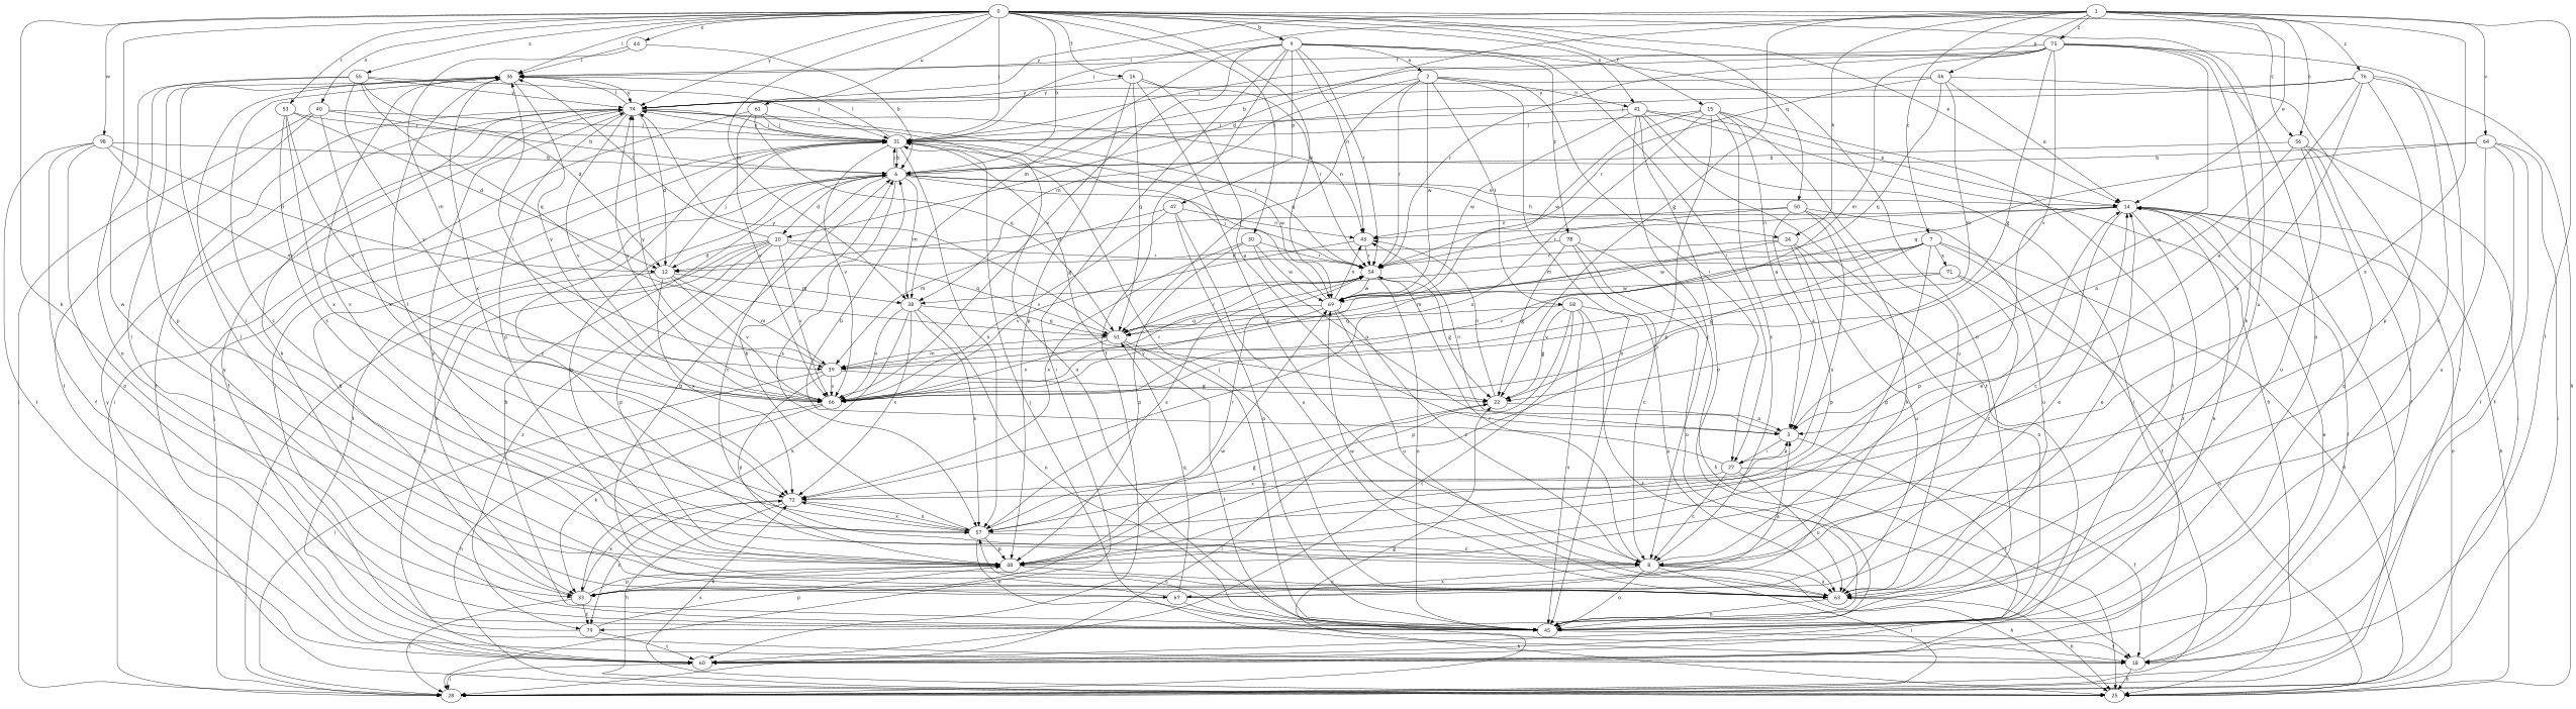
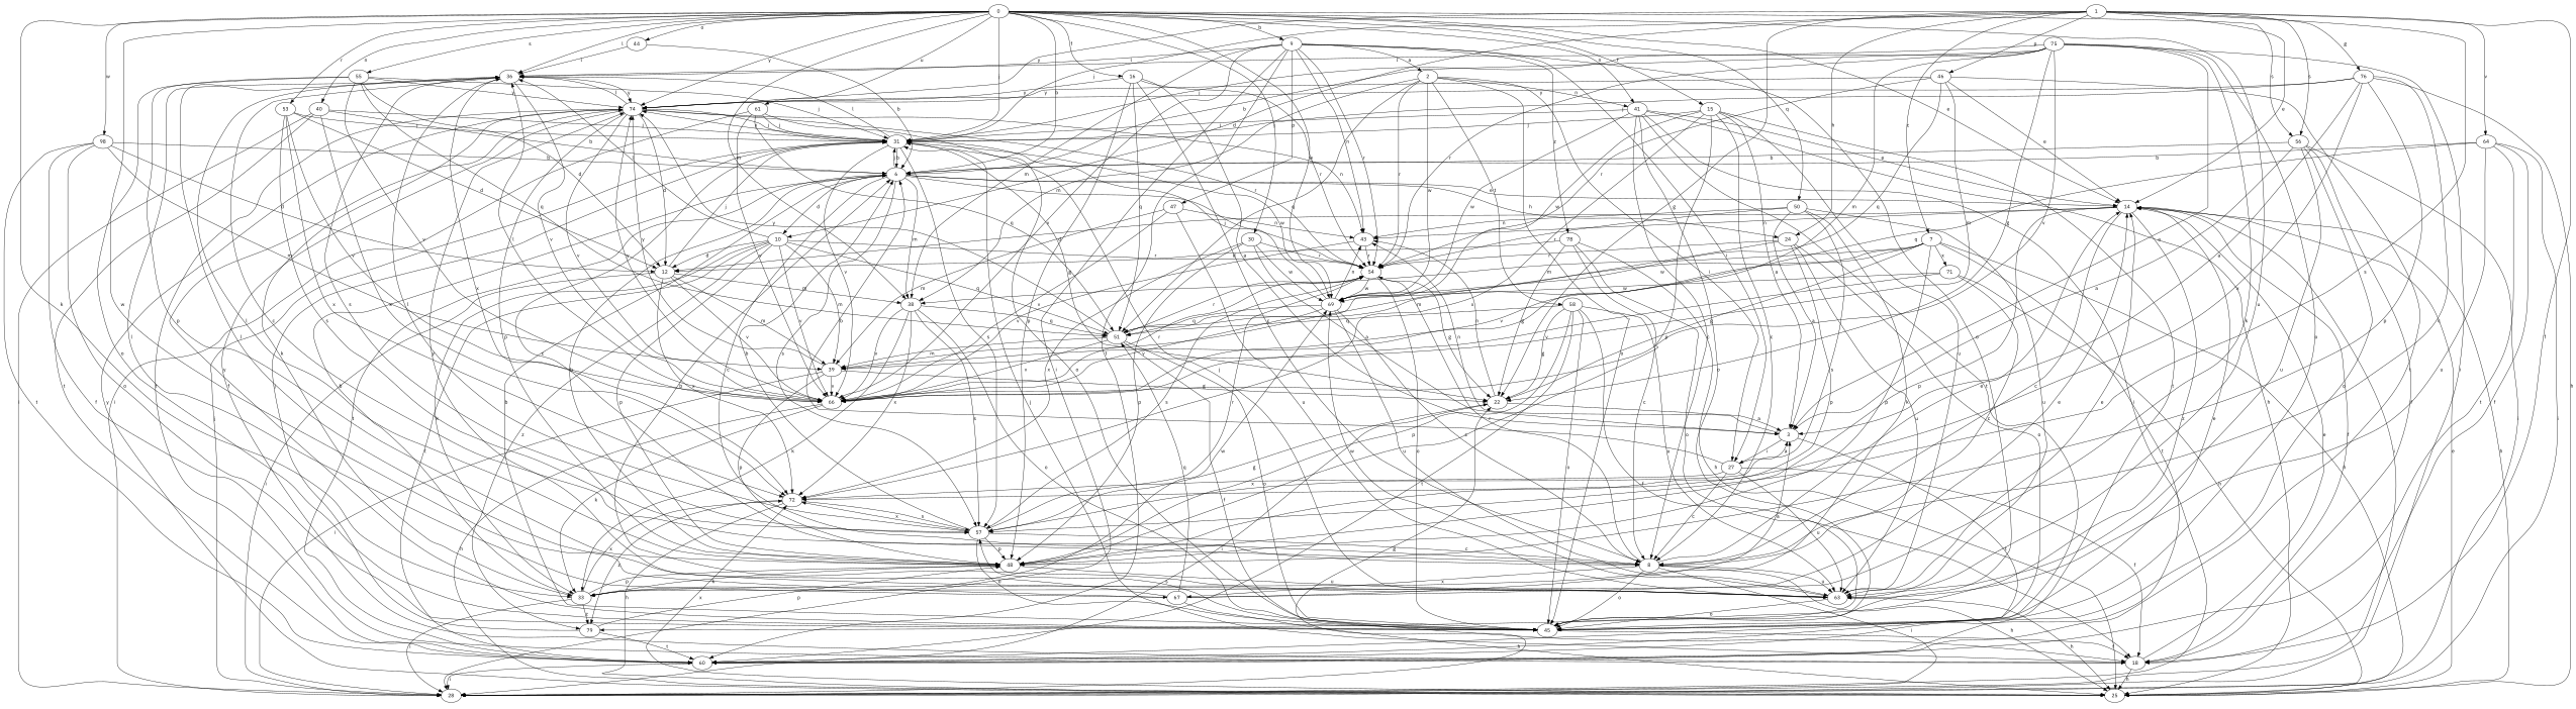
  strict digraph {
    fontname="IBM Plex Sans"
    node [fontname="IBM Plex Sans"]
    edge [fontname="IBM Plex Sans"]
    n1 [label=9]
    0
    6
    14
    15
    16
    30
    31
    33
    36
    38
    40
    41
    44
    50
    53
    55
    56
    61
    63
    67
    n22 [label=98]
    69
    74
    2
    27
    45
    54
    43
    60
    28
    47
    66
    78
    10
    24
    57
    8
    18
    25
    48
    12
    79
    3
    72
    51
    22
    39
    1
    7
    46
    64
    75
    76
    71
    58
    n1 -> 36 [label=l]
    n1 -> 38 [label=m]
    n1 -> 2 [label=a]
    n1 -> 27 [label=i]
    n1 -> 45 [label=o]
    n1 -> 54 [label=r]
    n1 -> 43 [label=n]
    n1 -> 60 [label=t]
    n1 -> 28 [label=i]
    n1 -> 47 [label=p]
    n1 -> 66 [label=v]
    n1 -> 78 [label=z]
    0 -> n1 [label=b]
    0 -> 6 [label=b]
    0 -> 14 [label=e]
    0 -> 15 [label=f]
    0 -> 16 [label=f]
    0 -> 30 [label=j]
    0 -> 31 [label=j]
    0 -> 33 [label=k]
    0 -> 36 [label=l]
    0 -> 38 [label=m]
    0 -> 40 [label=n]
    0 -> 41 [label=n]
    0 -> 44 [label=o]
    0 -> 50 [label=q]
    0 -> 53 [label=r]
    0 -> 55 [label=s]
    0 -> 56 [label=s]
    0 -> 61 [label=u]
    0 -> 63 [label=u]
    0 -> 67 [label=w]
    0 -> n22 [label=w]
    0 -> 69 [label=w]
    0 -> 74 [label=y]
    6 -> 14 [label=e]
    6 -> 31 [label=j]
    6 -> 38 [label=m]
    6 -> 54 [label=r]
    6 -> 60 [label=t]
    6 -> 10 [label=d]
    6 -> 24 [label=h]
    6 -> 57 [label=s]
    6 -> 8 [label=c]
    14 -> 43 [label=n]
    14 -> 28 [label=i]
    14 -> 8 [label=c]
    14 -> 18 [label=f]
    14 -> 25 [label=h]
    14 -> 48 [label=p]
    14 -> 12 [label=d]
    14 -> 79 [label=z]
    15 -> 31 [label=j]
    15 -> 63 [label=u]
    15 -> 69 [label=w]
    15 -> 60 [label=t]
    15 -> 8 [label=c]
    15 -> 48 [label=p]
    15 -> 3 [label=a]
    15 -> 72 [label=x]
    16 -> 74 [label=y]
    16 -> 54 [label=r]
    16 -> 8 [label=c]
    16 -> 48 [label=p]
    16 -> 3 [label=a]
    16 -> 51 [label=q]
    30 -> 69 [label=w]
    30 -> 54 [label=r]
    30 -> 48 [label=p]
    30 -> 3 [label=a]
    30 -> 72 [label=x]
    31 -> 6 [label=b]
    31 -> 36 [label=l]
    31 -> 69 [label=w]
    31 -> 74 [label=y]
    31 -> 66 [label=v]
    31 -> 57 [label=s]
    31 -> 8 [label=c]
    31 -> 22 [label=g]
    33 -> 6 [label=b]
    33 -> 69 [label=w]
    33 -> 28 [label=i]
    33 -> 48 [label=p]
    33 -> 79 [label=z]
    33 -> 72 [label=x]
    36 -> 74 [label=y]
    36 -> 66 [label=v]
    36 -> 57 [label=s]
    36 -> 8 [label=c]
    36 -> 72 [label=x]
    38 -> 33 [label=k]
    38 -> 45 [label=o]
    38 -> 66 [label=v]
    38 -> 57 [label=s]
    38 -> 72 [label=x]
    38 -> 51 [label=q]
    40 -> 6 [label=b]
    40 -> 31 [label=j]
    40 -> 60 [label=t]
    40 -> 28 [label=i]
    40 -> 72 [label=x]
    41 -> 14 [label=e]
    41 -> 31 [label=j]
    41 -> 69 [label=w]
    41 -> 45 [label=o]
    41 -> 60 [label=t]
    41 -> 28 [label=i]
    41 -> 8 [label=c]
    41 -> 25 [label=h]
    44 -> 6 [label=b]
    44 -> 36 [label=l]
-   44 -> 39 [label=m]
+   10 -> 39 [label=m]
    50 -> 33 [label=k]
    50 -> 63 [label=u]
    50 -> 54 [label=r]
    50 -> 43 [label=n]
    50 -> 57 [label=s]
    50 -> 3 [label=a]
    53 -> 31 [label=j]
    53 -> 66 [label=v]
    53 -> 57 [label=s]
    53 -> 12 [label=d]
    53 -> 72 [label=x]
    55 -> 31 [label=j]
    55 -> 74 [label=y]
    55 -> 45 [label=o]
    55 -> 66 [label=v]
    55 -> 48 [label=p]
    55 -> 12 [label=d]
    55 -> 51 [label=q]
    56 -> 6 [label=b]
    56 -> 63 [label=u]
    56 -> 45 [label=o]
    56 -> 28 [label=i]
    56 -> 18 [label=f]
    56 -> 3 [label=a]
    61 -> 31 [label=j]
    61 -> 45 [label=o]
    61 -> 28 [label=i]
    61 -> 66 [label=v]
    61 -> 51 [label=q]
    63 -> 6 [label=b]
    63 -> 14 [label=e]
    63 -> 31 [label=j]
    63 -> 36 [label=l]
    63 -> 69 [label=w]
    63 -> 45 [label=o]
    63 -> 25 [label=h]
    67 -> 14 [label=e]
    67 -> 36 [label=l]
    67 -> 74 [label=y]
    67 -> 25 [label=h]
    67 -> 3 [label=a]
    67 -> 51 [label=q]
    n22 -> 6 [label=b]
    n22 -> 45 [label=o]
    n22 -> 60 [label=t]
    n22 -> 18 [label=f]
    n22 -> 12 [label=d]
    n22 -> 39 [label=m]
    69 -> 31 [label=j]
    69 -> 63 [label=u]
    69 -> 43 [label=n]
    69 -> 66 [label=v]
    69 -> 8 [label=c]
    69 -> 51 [label=q]
    74 -> 31 [label=j]
    74 -> 33 [label=k]
    74 -> 36 [label=l]
    74 -> 54 [label=r]
    74 -> 43 [label=n]
    74 -> 60 [label=t]
    74 -> 66 [label=v]
    74 -> 18 [label=f]
    74 -> 48 [label=p]
    74 -> 12 [label=d]
    2 -> 38 [label=m]
    2 -> 41 [label=n]
    2 -> 69 [label=w]
    2 -> 27 [label=i]
    2 -> 45 [label=o]
    2 -> 54 [label=r]
    2 -> 51 [label=q]
    2 -> 58 [label=t]
    27 -> 6 [label=b]
    27 -> 63 [label=u]
    27 -> 8 [label=c]
    27 -> 18 [label=f]
    27 -> 3 [label=a]
    27 -> 72 [label=x]
    45 -> 6 [label=b]
    45 -> 14 [label=e]
    45 -> 74 [label=y]
    45 -> 57 [label=s]
    45 -> 18 [label=f]
    54 -> 69 [label=w]
    54 -> 45 [label=o]
    54 -> 57 [label=s]
    54 -> 22 [label=g]
    43 -> 54 [label=r]
    43 -> 66 [label=v]
    60 -> 28 [label=i]
    28 -> 31 [label=j]
    28 -> 22 [label=g]
    47 -> 63 [label=u]
-   47 -> 45 [label=o]
    47 -> 43 [label=n]
    47 -> 66 [label=v]
    47 -> 39 [label=m]
    66 -> 33 [label=k]
    66 -> 36 [label=l]
    66 -> 74 [label=y]
    66 -> 54 [label=r]
    66 -> 25 [label=h]
    78 -> 45 [label=o]
    78 -> 8 [label=c]
    78 -> 25 [label=h]
    78 -> 12 [label=d]
    78 -> 22 [label=g]
    10 -> 33 [label=k]
    10 -> 36 [label=l]
    10 -> 54 [label=r]
    10 -> 60 [label=t]
    10 -> 66 [label=v]
    10 -> 48 [label=p]
    10 -> 12 [label=d]
    10 -> 79 [label=z]
    10 -> 51 [label=q]
    24 -> 63 [label=u]
    24 -> 45 [label=o]
    24 -> 54 [label=r]
    24 -> 48 [label=p]
    24 -> 39 [label=m]
    57 -> 6 [label=b]
    57 -> 36 [label=l]
    57 -> 45 [label=o]
    57 -> 54 [label=r]
    57 -> 8 [label=c]
    57 -> 48 [label=p]
    57 -> 72 [label=x]
    57 -> 22 [label=g]
    8 -> 14 [label=e]
    8 -> 63 [label=u]
    8 -> 67 [label=x]
    8 -> 45 [label=o]
    8 -> 54 [label=r]
    8 -> 28 [label=i]
    8 -> 25 [label=h]
    18 -> 14 [label=e]
    18 -> 31 [label=j]
    18 -> 25 [label=h]
    25 -> 14 [label=e]
    25 -> 74 [label=y]
    25 -> 72 [label=x]
    48 -> 6 [label=b]
    48 -> 33 [label=k]
    48 -> 36 [label=l]
    48 -> 63 [label=u]
    12 -> 31 [label=j]
    12 -> 38 [label=m]
    12 -> 28 [label=i]
    12 -> 66 [label=v]
    12 -> 72 [label=x]
    12 -> 39 [label=m]
    79 -> 31 [label=j]
    79 -> 60 [label=t]
    79 -> 48 [label=p]
    3 -> 27 [label=i]
    3 -> 43 [label=n]
    3 -> 60 [label=t]
    72 -> 57 [label=s]
    72 -> 25 [label=h]
    72 -> 79 [label=z]
    51 -> 74 [label=y]
    51 -> 45 [label=o]
    51 -> 54 [label=r]
    51 -> 66 [label=v]
    51 -> 18 [label=f]
    51 -> 39 [label=m]
    22 -> 43 [label=n]
    22 -> 28 [label=i]
    22 -> 3 [label=a]
    39 -> 74 [label=y]
    39 -> 28 [label=i]
    39 -> 66 [label=v]
    39 -> 48 [label=p]
    39 -> 22 [label=g]
    1 -> 14 [label=e]
    1 -> 31 [label=j]
    1 -> 56 [label=s]
    1 -> 74 [label=y]
    1 -> 10 [label=d]
    1 -> 24 [label=h]
    1 -> 57 [label=s]
    1 -> 18 [label=f]
    1 -> 22 [label=g]
    1 -> 7 [label=c]
    1 -> 46 [label=p]
    1 -> 64 [label=v]
-   1 -> 75 [label=z]
-   1 -> 76 [label=z]
+   1 -> 76 [label=g]
    7 -> 38 [label=m]
    7 -> 69 [label=w]
    7 -> 60 [label=t]
    7 -> 66 [label=v]
    7 -> 25 [label=h]
    7 -> 48 [label=p]
    7 -> 22 [label=g]
    7 -> 71 [label=x]
    46 -> 14 [label=e]
    46 -> 74 [label=y]
    46 -> 54 [label=r]
    46 -> 60 [label=t]
    46 -> 51 [label=q]
    46 -> 39 [label=m]
    64 -> 6 [label=b]
    64 -> 63 [label=u]
    64 -> 60 [label=t]
    64 -> 28 [label=i]
    64 -> 18 [label=f]
    64 -> 51 [label=q]
    75 -> 6 [label=b]
    75 -> 31 [label=j]
    75 -> 33 [label=k]
    75 -> 36 [label=l]
    75 -> 45 [label=o]
    75 -> 54 [label=r]
    75 -> 28 [label=i]
    75 -> 66 [label=v]
    75 -> 3 [label=a]
    75 -> 22 [label=g]
    75 -> 39 [label=m]
    76 -> 31 [label=j]
    76 -> 74 [label=y]
    76 -> 8 [label=c]
    76 -> 25 [label=h]
    76 -> 48 [label=p]
    76 -> 3 [label=a]
    76 -> 72 [label=x]
    71 -> 69 [label=w]
    71 -> 66 [label=v]
    71 -> 8 [label=c]
    71 -> 25 [label=h]
    58 -> 63 [label=u]
    58 -> 45 [label=o]
    58 -> 60 [label=t]
    58 -> 18 [label=f]
    58 -> 48 [label=p]
    58 -> 51 [label=q]
    58 -> 22 [label=g]
  }
